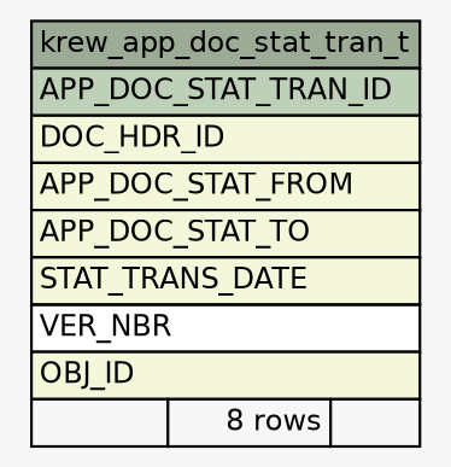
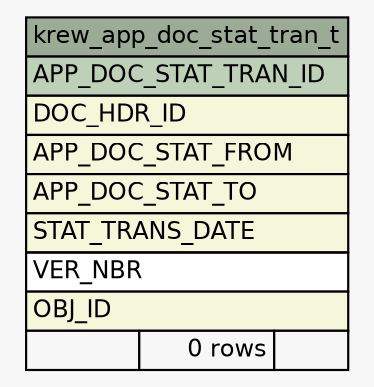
  digraph {
    bgcolor="#f7f7f7"
    fontname=Helvetica
    fontsize=11
    nodesep=0.18
    rankdir=RL
    ranksep=0.46
-   n1 [fontname=Helvetica fontsize=11 label=<     <TABLE BORDER="0" CELLBORDER="1" CELLSPACING="0" BGCOLOR="#ffffff">       <TR><TD COLSPAN="3" BGCOLOR="#9bab96" ALIGN="CENTER">krew_app_doc_stat_tran_t</TD></TR>       <TR><TD PORT="APP_DOC_STAT_TRAN_ID" COLSPAN="3" BGCOLOR="#bed1b8" ALIGN="LEFT">APP_DOC_STAT_TRAN_ID</TD></TR>       <TR><TD PORT="DOC_HDR_ID" COLSPAN="3" BGCOLOR="#f4f7da" ALIGN="LEFT">DOC_HDR_ID</TD></TR>       <TR><TD PORT="APP_DOC_STAT_FROM" COLSPAN="3" BGCOLOR="#f4f7da" ALIGN="LEFT">APP_DOC_STAT_FROM</TD></TR>       <TR><TD PORT="APP_DOC_STAT_TO" COLSPAN="3" BGCOLOR="#f4f7da" ALIGN="LEFT">APP_DOC_STAT_TO</TD></TR>       <TR><TD PORT="STAT_TRANS_DATE" COLSPAN="3" BGCOLOR="#f4f7da" ALIGN="LEFT">STAT_TRANS_DATE</TD></TR>       <TR><TD PORT="VER_NBR" COLSPAN="3" ALIGN="LEFT">VER_NBR</TD></TR>       <TR><TD PORT="OBJ_ID" COLSPAN="3" BGCOLOR="#f4f7da" ALIGN="LEFT">OBJ_ID</TD></TR>       <TR><TD ALIGN="LEFT" BGCOLOR="#f7f7f7">  </TD><TD ALIGN="RIGHT" BGCOLOR="#f7f7f7">8 rows</TD><TD ALIGN="RIGHT" BGCOLOR="#f7f7f7">  </TD></TR>     </TABLE>> shape=plaintext]
+   n1 [fontname=Helvetica fontsize=11 label=<     <TABLE BORDER="0" CELLBORDER="1" CELLSPACING="0" BGCOLOR="#ffffff">       <TR><TD COLSPAN="3" BGCOLOR="#9bab96" ALIGN="CENTER">krew_app_doc_stat_tran_t</TD></TR>       <TR><TD PORT="APP_DOC_STAT_TRAN_ID" COLSPAN="3" BGCOLOR="#bed1b8" ALIGN="LEFT">APP_DOC_STAT_TRAN_ID</TD></TR>       <TR><TD PORT="DOC_HDR_ID" COLSPAN="3" BGCOLOR="#f4f7da" ALIGN="LEFT">DOC_HDR_ID</TD></TR>       <TR><TD PORT="APP_DOC_STAT_FROM" COLSPAN="3" BGCOLOR="#f4f7da" ALIGN="LEFT">APP_DOC_STAT_FROM</TD></TR>       <TR><TD PORT="APP_DOC_STAT_TO" COLSPAN="3" BGCOLOR="#f4f7da" ALIGN="LEFT">APP_DOC_STAT_TO</TD></TR>       <TR><TD PORT="STAT_TRANS_DATE" COLSPAN="3" BGCOLOR="#f4f7da" ALIGN="LEFT">STAT_TRANS_DATE</TD></TR>       <TR><TD PORT="VER_NBR" COLSPAN="3" ALIGN="LEFT">VER_NBR</TD></TR>       <TR><TD PORT="OBJ_ID" COLSPAN="3" BGCOLOR="#f4f7da" ALIGN="LEFT">OBJ_ID</TD></TR>       <TR><TD ALIGN="LEFT" BGCOLOR="#f7f7f7">  </TD><TD ALIGN="RIGHT" BGCOLOR="#f7f7f7">0 rows</TD><TD ALIGN="RIGHT" BGCOLOR="#f7f7f7">  </TD></TR>     </TABLE>> shape=plaintext]
  }
